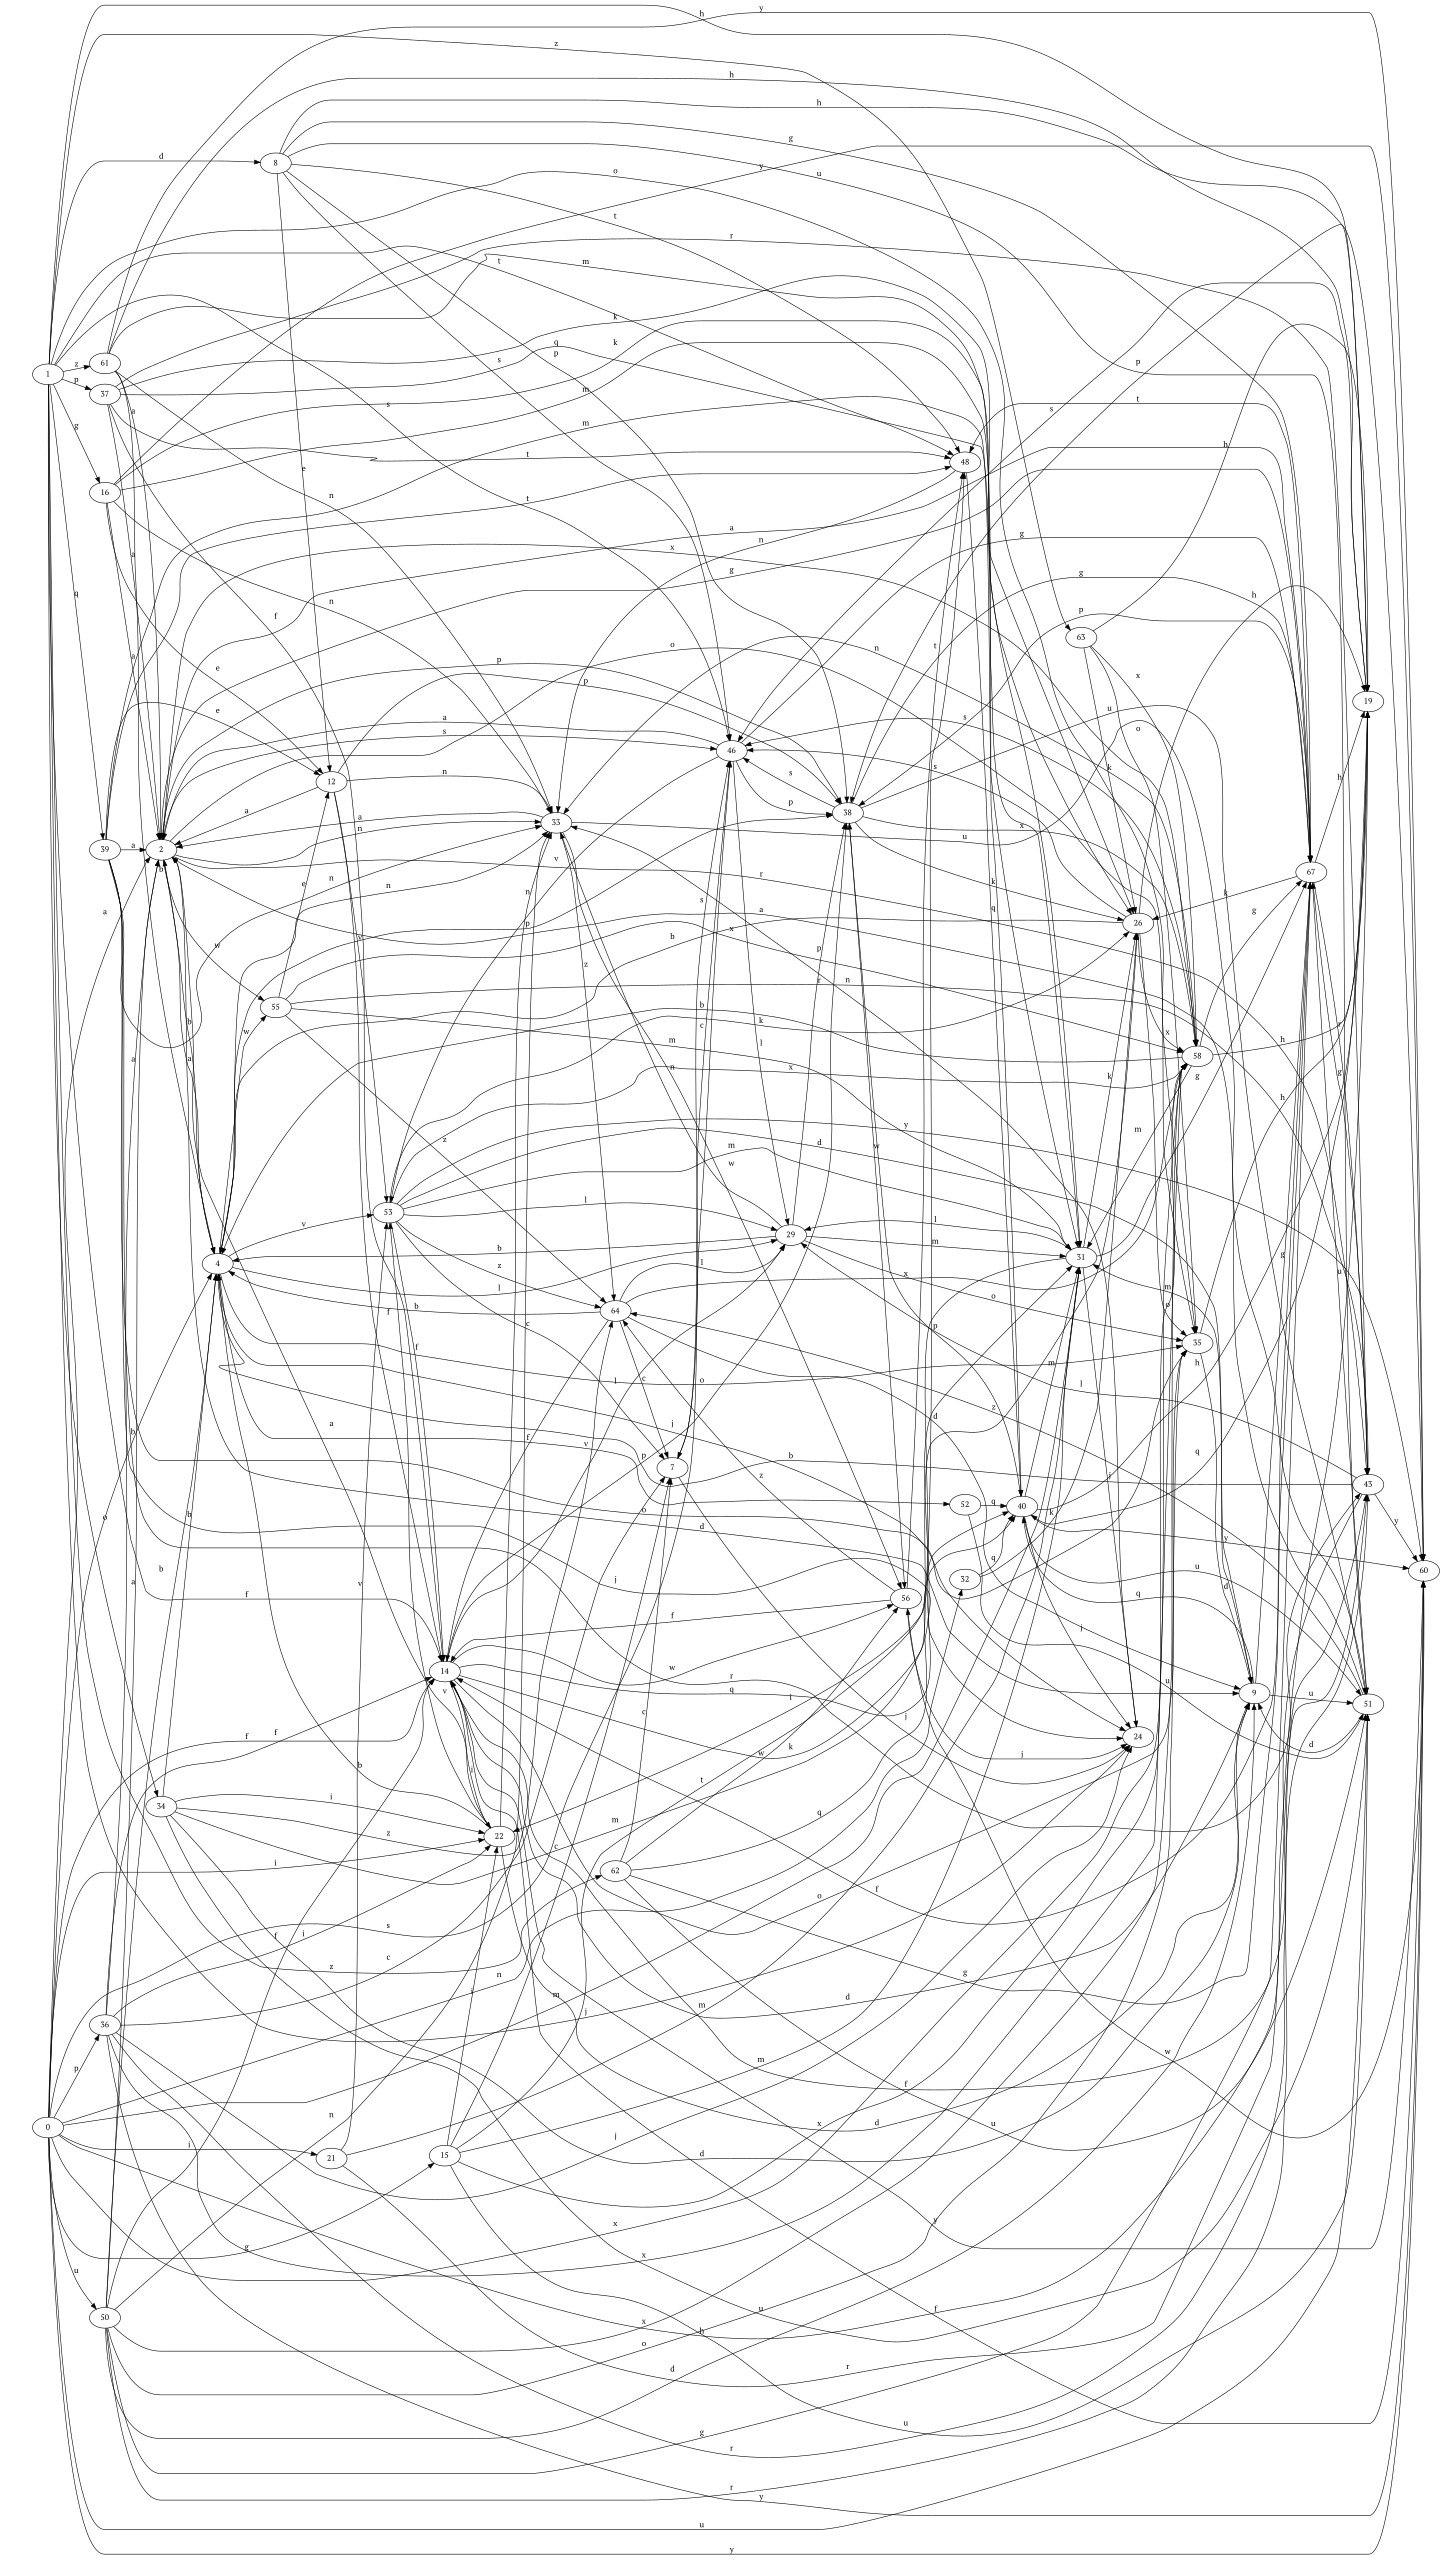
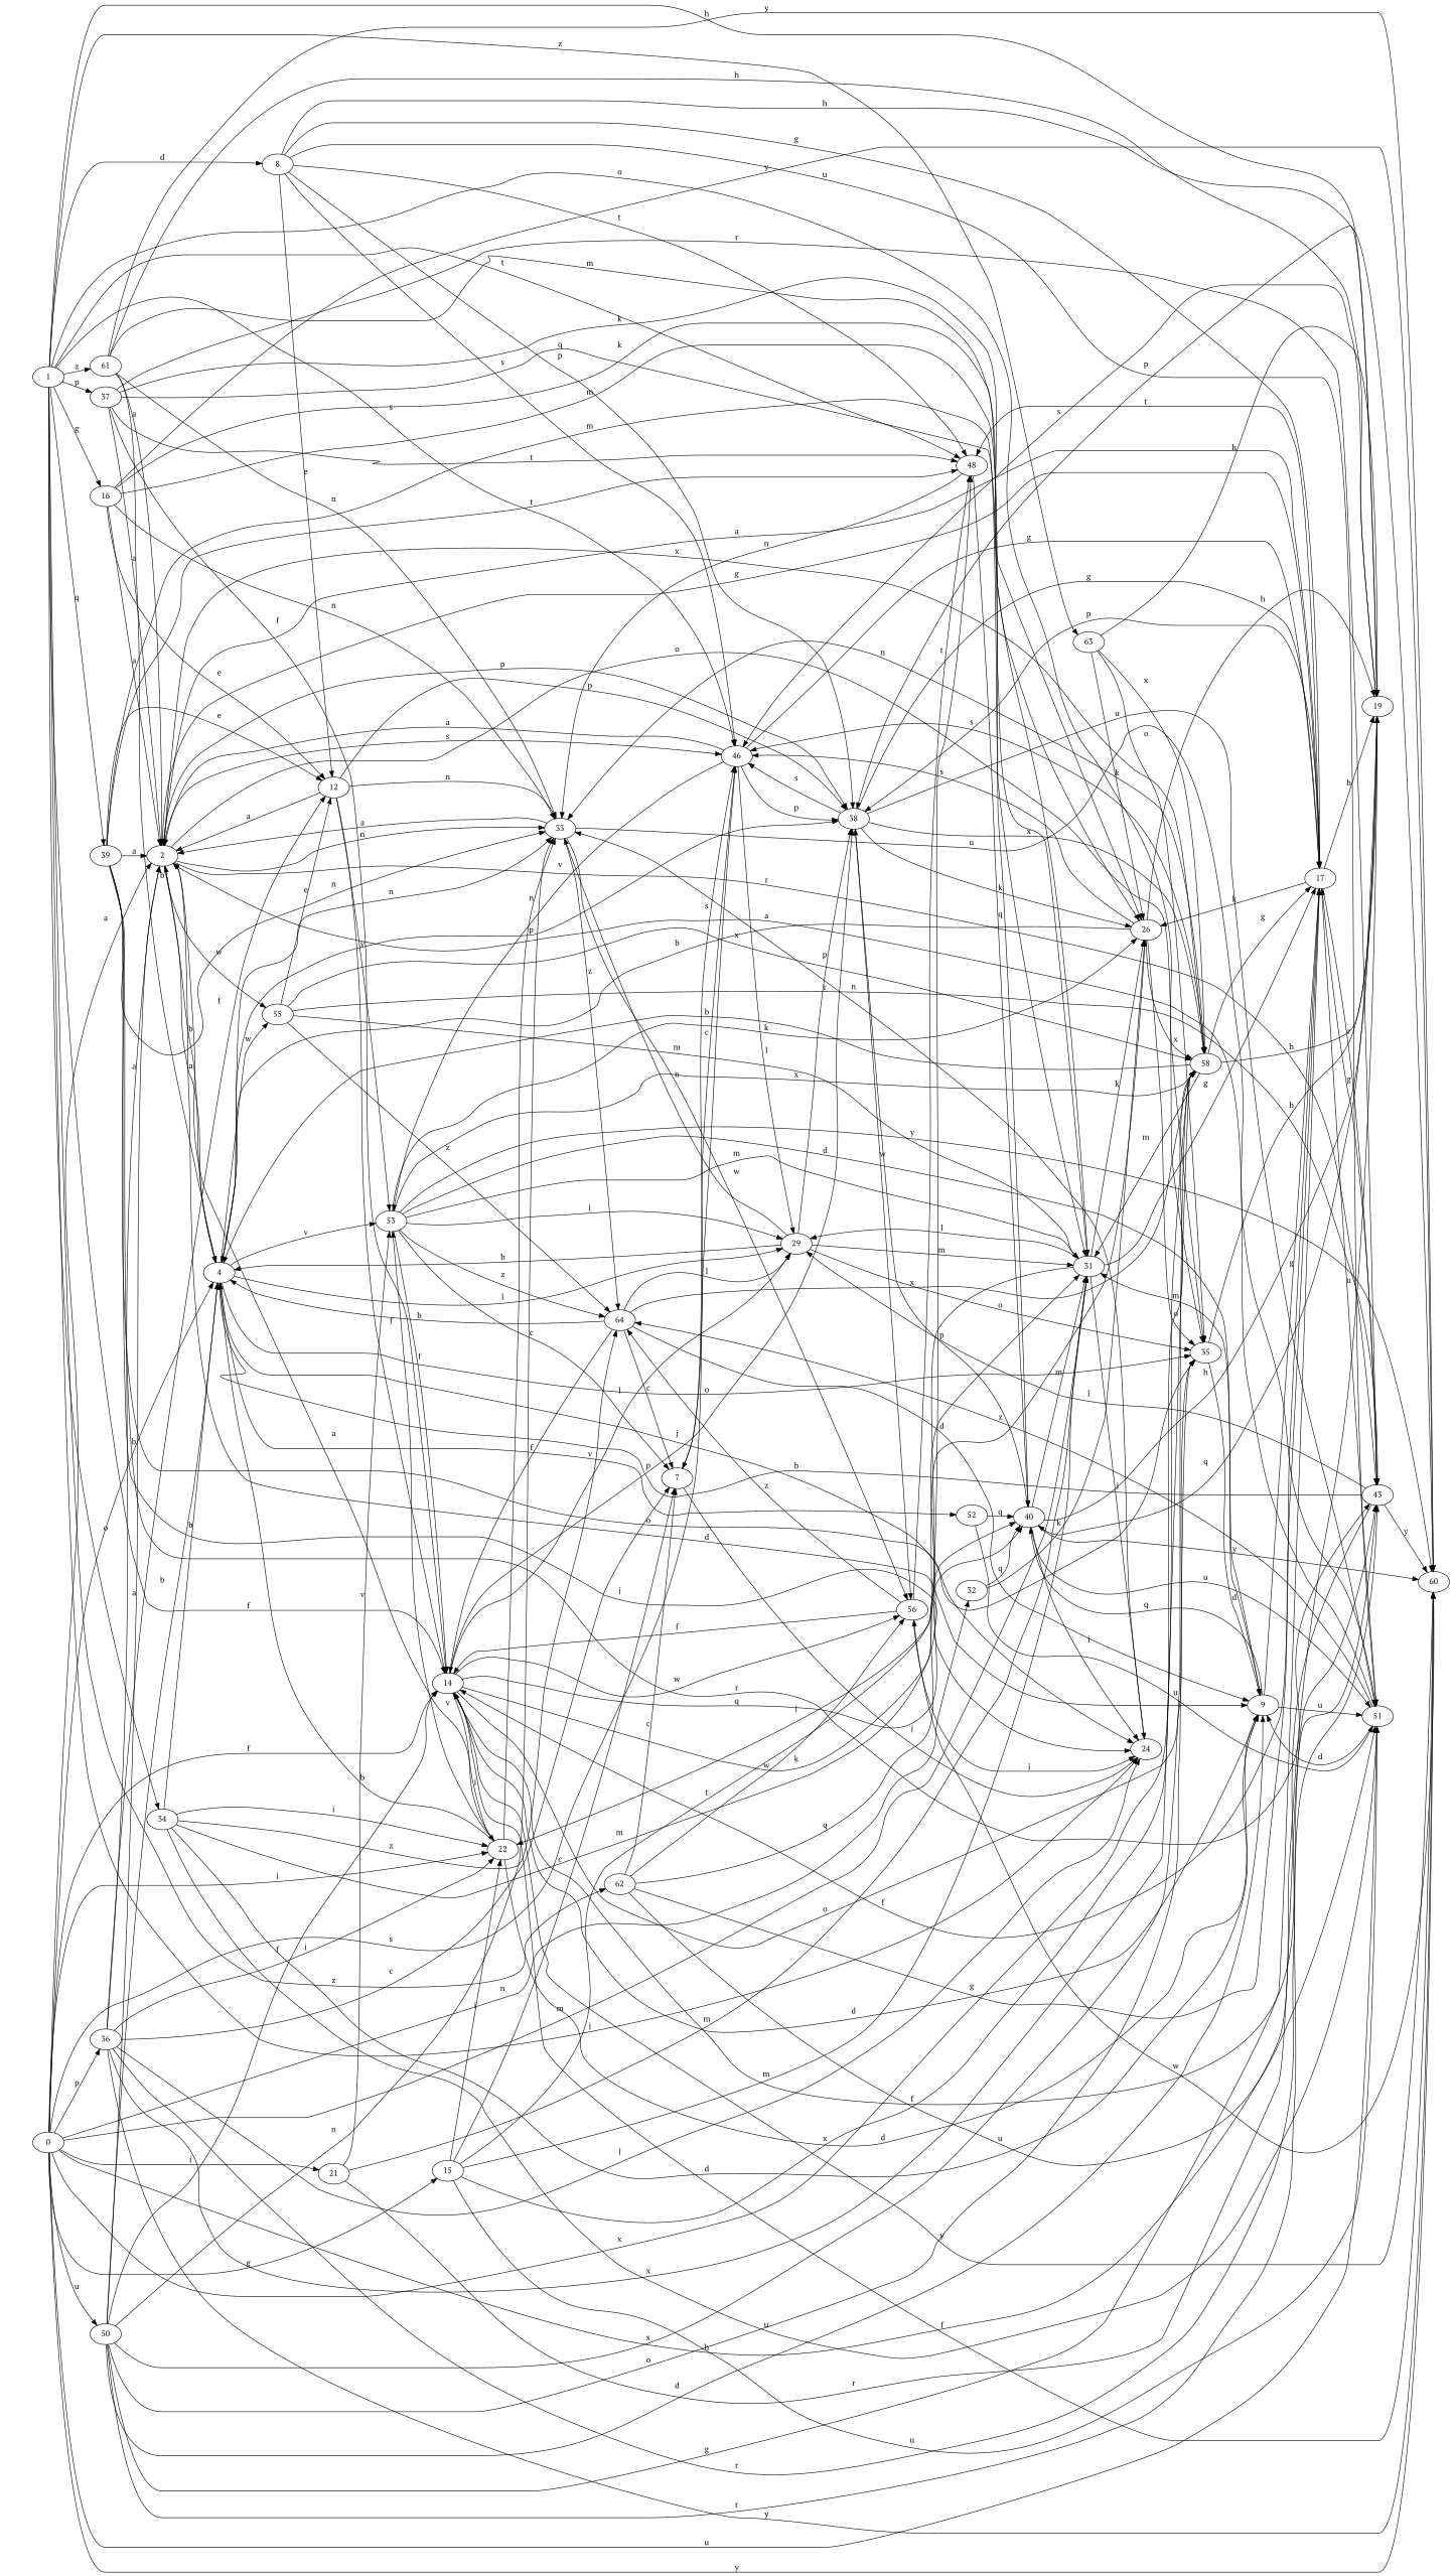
  strict digraph {
    fontname="PT Serif"
    rankdir=LR
    node [fontname="PT Serif"]
    edge [fontname="PT Serif"]
    0
    2
    4
    14
    15
    19
    21
    22
    31
    32
    36
    46
    50
    51
    58
    60
    35
    9
-   17 [label=67]
+   17
    33
    38
    43
    55
    24
    29
    52
    53
    40
    26
    56
    48
    7
    64
    1
    8
    16
    34
    37
    39
    61
    62
    63
    12
    0 -> 2 [label=a]
    0 -> 4 [label=b]
    0 -> 14 [label=f]
    0 -> 15 [label=g]
    0 -> 19 [label=h]
    0 -> 21 [label=i]
    0 -> 22 [label=i]
    0 -> 31 [label=m]
    0 -> 32 [label=n]
    0 -> 36 [label=p]
    0 -> 46 [label=s]
    0 -> 50 [label=u]
    0 -> 51 [label=u]
    0 -> 58 [label=x]
    0 -> 60 [label=y]
    2 -> 4 [label=b]
    2 -> 46 [label=s]
    2 -> 58 [label=x]
    2 -> 35 [label=o]
    2 -> 9 [label=d]
    2 -> 17 [label=g]
    2 -> 33 [label=n]
    2 -> 38 [label=p]
    2 -> 43 [label=r]
    2 -> 55 [label=w]
    4 -> 2 [label=a]
    4 -> 35 [label=o]
    4 -> 33 [label=n]
    4 -> 38 [label=p]
    4 -> 55 [label=w]
    4 -> 24 [label=j]
    4 -> 29 [label=l]
    4 -> 52 [label=v]
    4 -> 53 [label=v]
    14 -> 22 [label=i]
    14 -> 60 [label=y]
    14 -> 35 [label=o]
    14 -> 9 [label=d]
    14 -> 38 [label=p]
    14 -> 29 [label=l]
    14 -> 40 [label=q]
    14 -> 26 [label=k]
    14 -> 56 [label=w]
    15 -> 22 [label=i]
    15 -> 31 [label=m]
    15 -> 51 [label=u]
    15 -> 58 [label=x]
    15 -> 48 [label=t]
    15 -> 7 [label=c]
    19 -> 46 [label=s]
    19 -> 40 [label=q]
    21 -> 31 [label=m]
    21 -> 43 [label=r]
    21 -> 53 [label=v]
    22 -> 2 [label=a]
    22 -> 4 [label=b]
    22 -> 9 [label=d]
    22 -> 33 [label=n]
    22 -> 53 [label=v]
    31 -> 22 [label=i]
    31 -> 17 [label=g]
    31 -> 24 [label=j]
    31 -> 29 [label=l]
    31 -> 26 [label=k]
    32 -> 40 [label=q]
    32 -> 26 [label=k]
    36 -> 2 [label=a]
-   36 -> 14 [label=f]
+   36 -> 12 [label=f]
    36 -> 22 [label=i]
    36 -> 58 [label=x]
    36 -> 60 [label=y]
    36 -> 43 [label=r]
    36 -> 24 [label=j]
    36 -> 7 [label=c]
    46 -> 2 [label=a]
    46 -> 17 [label=g]
    46 -> 38 [label=p]
    46 -> 29 [label=l]
    46 -> 53 [label=v]
    46 -> 7 [label=c]
    50 -> 2 [label=a]
    50 -> 4 [label=b]
    50 -> 14 [label=f]
    50 -> 58 [label=x]
    50 -> 35 [label=o]
    50 -> 9 [label=d]
    50 -> 17 [label=g]
    50 -> 33 [label=n]
    50 -> 43 [label=r]
    51 -> 2 [label=a]
    51 -> 9 [label=d]
    51 -> 64 [label=z]
    58 -> 4 [label=b]
    58 -> 19 [label=h]
    58 -> 31 [label=m]
    58 -> 46 [label=s]
    58 -> 17 [label=g]
    58 -> 33 [label=n]
    60 -> 14 [label=f]
    60 -> 38 [label=p]
    60 -> 56 [label=w]
    35 -> 19 [label=h]
    35 -> 9 [label=d]
    9 -> 31 [label=m]
    9 -> 51 [label=u]
    9 -> 17 [label=g]
    9 -> 40 [label=q]
    17 -> 2 [label=a]
    17 -> 14 [label=f]
    17 -> 19 [label=h]
    17 -> 51 [label=u]
    17 -> 38 [label=p]
    17 -> 43 [label=r]
    17 -> 26 [label=k]
    17 -> 48 [label=t]
    33 -> 2 [label=a]
    33 -> 51 [label=u]
    33 -> 56 [label=w]
    33 -> 64 [label=z]
    38 -> 46 [label=s]
    38 -> 51 [label=u]
    38 -> 58 [label=x]
    38 -> 17 [label=g]
    38 -> 26 [label=k]
    38 -> 56 [label=w]
    43 -> 4 [label=b]
    43 -> 14 [label=f]
    43 -> 60 [label=y]
    43 -> 17 [label=g]
    43 -> 29 [label=l]
    55 -> 31 [label=m]
    55 -> 58 [label=x]
    55 -> 43 [label=r]
    55 -> 64 [label=z]
    55 -> 12 [label=e]
    24 -> 33 [label=n]
    29 -> 4 [label=b]
    29 -> 31 [label=m]
    29 -> 35 [label=o]
    29 -> 33 [label=n]
    29 -> 38 [label=p]
    52 -> 51 [label=u]
    52 -> 40 [label=q]
    53 -> 14 [label=f]
    53 -> 31 [label=m]
    53 -> 58 [label=x]
    53 -> 60 [label=y]
    53 -> 9 [label=d]
    53 -> 29 [label=l]
    53 -> 26 [label=k]
    53 -> 7 [label=c]
    53 -> 64 [label=z]
    40 -> 19 [label=h]
    40 -> 31 [label=m]
    40 -> 51 [label=u]
    40 -> 60 [label=y]
    40 -> 38 [label=p]
    40 -> 24 [label=j]
    26 -> 4 [label=b]
    26 -> 19 [label=h]
    26 -> 46 [label=s]
    26 -> 58 [label=x]
    26 -> 35 [label=o]
    56 -> 14 [label=f]
    56 -> 24 [label=j]
    56 -> 48 [label=t]
    56 -> 64 [label=z]
    48 -> 33 [label=n]
    48 -> 40 [label=q]
    7 -> 46 [label=s]
    7 -> 24 [label=j]
    64 -> 4 [label=b]
    64 -> 14 [label=f]
    64 -> 58 [label=x]
    64 -> 9 [label=d]
    64 -> 29 [label=l]
    64 -> 7 [label=c]
    1 -> 14 [label=f]
    1 -> 19 [label=h]
    1 -> 46 [label=s]
    1 -> 35 [label=o]
    1 -> 24 [label=j]
    1 -> 48 [label=t]
    1 -> 8 [label=d]
    1 -> 16 [label=g]
    1 -> 34 [label=o]
    1 -> 37 [label=p]
    1 -> 39 [label=q]
    1 -> 61 [label=z]
    1 -> 62 [label=z]
    1 -> 63 [label=z]
    8 -> 19 [label=h]
    8 -> 46 [label=s]
    8 -> 51 [label=u]
    8 -> 17 [label=g]
    8 -> 38 [label=p]
    8 -> 48 [label=t]
    8 -> 12 [label=e]
    16 -> 2 [label=a]
    16 -> 31 [label=m]
    16 -> 60 [label=y]
    16 -> 33 [label=n]
    16 -> 26 [label=k]
    16 -> 12 [label=e]
    34 -> 4 [label=b]
    34 -> 22 [label=i]
    34 -> 31 [label=m]
    34 -> 51 [label=u]
    34 -> 9 [label=d]
    34 -> 64 [label=z]
    37 -> 2 [label=a]
    37 -> 14 [label=f]
    37 -> 43 [label=r]
    37 -> 40 [label=q]
    37 -> 26 [label=k]
    37 -> 48 [label=t]
    39 -> 2 [label=a]
    39 -> 31 [label=m]
    39 -> 35 [label=o]
    39 -> 33 [label=n]
    39 -> 43 [label=r]
    39 -> 24 [label=j]
    39 -> 48 [label=t]
    39 -> 12 [label=e]
    61 -> 2 [label=a]
    61 -> 4 [label=b]
    61 -> 19 [label=h]
    61 -> 31 [label=m]
    61 -> 60 [label=y]
    61 -> 33 [label=n]
    62 -> 51 [label=u]
    62 -> 17 [label=g]
    62 -> 40 [label=q]
    62 -> 56 [label=w]
    62 -> 7 [label=c]
    63 -> 19 [label=h]
    63 -> 58 [label=x]
    63 -> 35 [label=o]
    63 -> 26 [label=k]
    12 -> 2 [label=a]
    12 -> 14 [label=f]
    12 -> 33 [label=n]
    12 -> 38 [label=p]
    12 -> 53 [label=v]
  }
